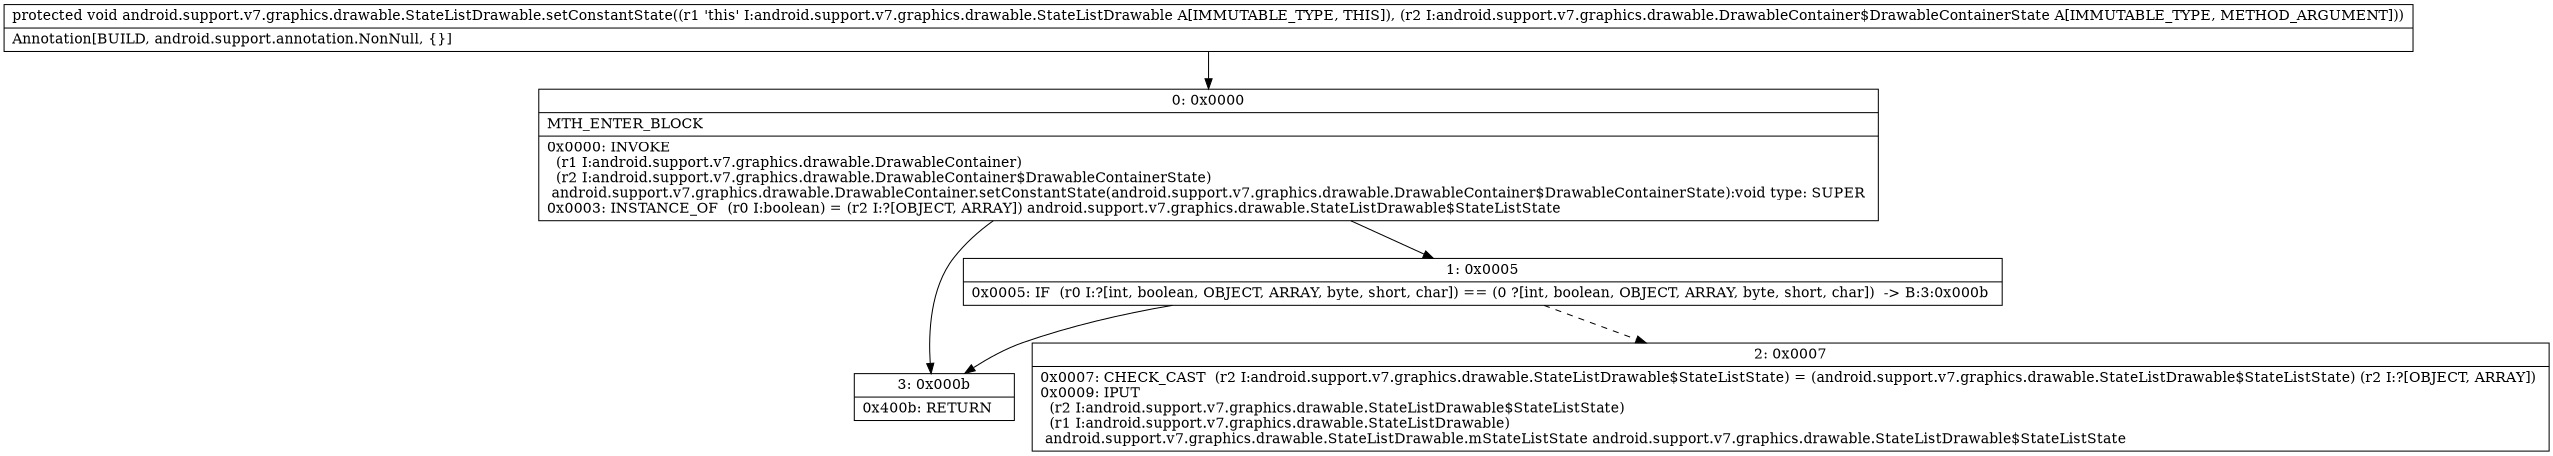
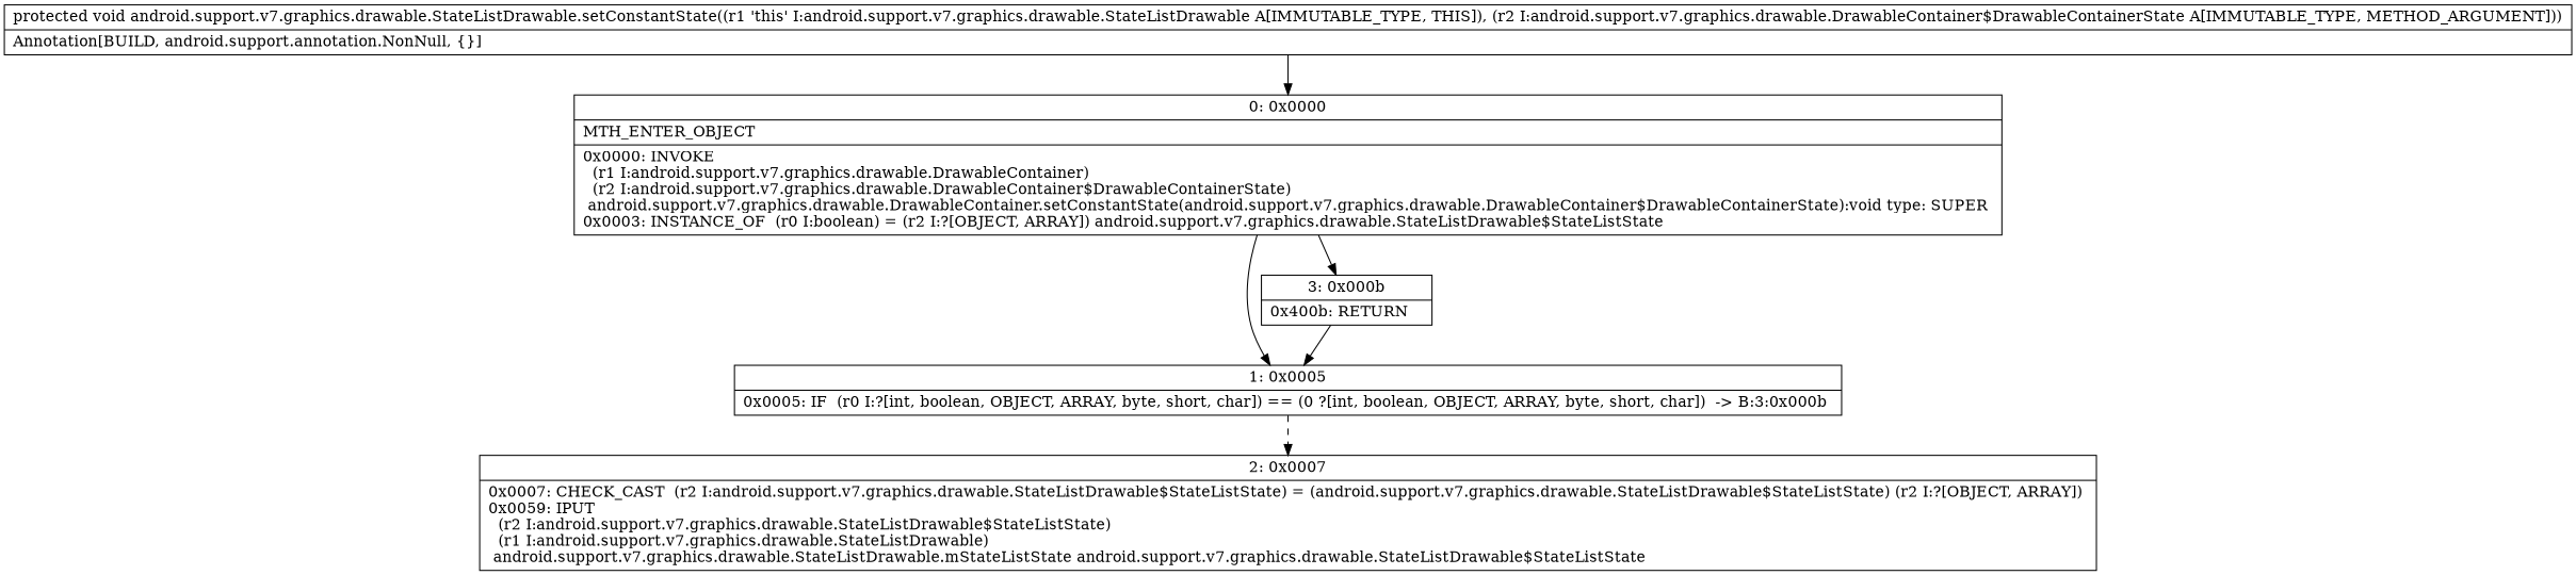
  digraph {
    node [shape=record]
-   n1 [label="{0\:\ 0x0000|MTH_ENTER_BLOCK\l|0x0000: INVOKE  \l  (r1 I:android.support.v7.graphics.drawable.DrawableContainer)\l  (r2 I:android.support.v7.graphics.drawable.DrawableContainer$DrawableContainerState)\l android.support.v7.graphics.drawable.DrawableContainer.setConstantState(android.support.v7.graphics.drawable.DrawableContainer$DrawableContainerState):void type: SUPER \l0x0003: INSTANCE_OF  (r0 I:boolean) = (r2 I:?[OBJECT, ARRAY]) android.support.v7.graphics.drawable.StateListDrawable$StateListState \l}"]
+   n1 [label="{0\:\ 0x0000|MTH_ENTER_OBJECT\l|0x0000: INVOKE  \l  (r1 I:android.support.v7.graphics.drawable.DrawableContainer)\l  (r2 I:android.support.v7.graphics.drawable.DrawableContainer$DrawableContainerState)\l android.support.v7.graphics.drawable.DrawableContainer.setConstantState(android.support.v7.graphics.drawable.DrawableContainer$DrawableContainerState):void type: SUPER \l0x0003: INSTANCE_OF  (r0 I:boolean) = (r2 I:?[OBJECT, ARRAY]) android.support.v7.graphics.drawable.StateListDrawable$StateListState \l}"]
    n2 [label="{1\:\ 0x0005|0x0005: IF  (r0 I:?[int, boolean, OBJECT, ARRAY, byte, short, char]) == (0 ?[int, boolean, OBJECT, ARRAY, byte, short, char])  \-\> B:3:0x000b \l}"]
    n3 [label="{3\:\ 0x000b|0x400b: RETURN   \l}"]
-   n4 [label="{2\:\ 0x0007|0x0007: CHECK_CAST  (r2 I:android.support.v7.graphics.drawable.StateListDrawable$StateListState) = (android.support.v7.graphics.drawable.StateListDrawable$StateListState) (r2 I:?[OBJECT, ARRAY]) \l0x0009: IPUT  \l  (r2 I:android.support.v7.graphics.drawable.StateListDrawable$StateListState)\l  (r1 I:android.support.v7.graphics.drawable.StateListDrawable)\l android.support.v7.graphics.drawable.StateListDrawable.mStateListState android.support.v7.graphics.drawable.StateListDrawable$StateListState \l}"]
+   n4 [label="{2\:\ 0x0007|0x0007: CHECK_CAST  (r2 I:android.support.v7.graphics.drawable.StateListDrawable$StateListState) = (android.support.v7.graphics.drawable.StateListDrawable$StateListState) (r2 I:?[OBJECT, ARRAY]) \l0x0059: IPUT  \l  (r2 I:android.support.v7.graphics.drawable.StateListDrawable$StateListState)\l  (r1 I:android.support.v7.graphics.drawable.StateListDrawable)\l android.support.v7.graphics.drawable.StateListDrawable.mStateListState android.support.v7.graphics.drawable.StateListDrawable$StateListState \l}"]
    n5 [label="{protected void android.support.v7.graphics.drawable.StateListDrawable.setConstantState((r1 'this' I:android.support.v7.graphics.drawable.StateListDrawable A[IMMUTABLE_TYPE, THIS]), (r2 I:android.support.v7.graphics.drawable.DrawableContainer$DrawableContainerState A[IMMUTABLE_TYPE, METHOD_ARGUMENT]))  | Annotation[BUILD, android.support.annotation.NonNull, \{\}]\l}"]
    n1 -> n2
    n1 -> n3
-   n2 -> n3
+   n3 -> n2
    n2 -> n4 [style=dashed]
    n5 -> n1
  }
